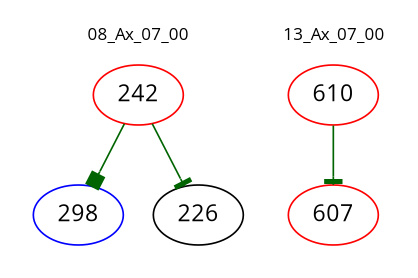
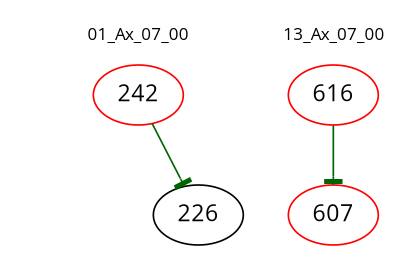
  digraph {
    fontname="Open Sans"
    node [color=red fontname="Open Sans"]
    edge [arrowhead=tee color=darkgreen fontname="Open Sans" style=solid]
    n1 [label=242]
-   n2 [color=blue label=298]
    n3 [color=black label=226]
-   n4 [label=610]
+   n4 [label=616]
    n5 [label=607]
    subgraph cluster_1 {
      color=white
      fontsize=10
-     label="08_Ax_07_00"
+     label="01_Ax_07_00"
      n1
-     n2
      n3
    }
    subgraph cluster_2 {
      color=white
      fontsize=10
      label="13_Ax_07_00"
      n4
      n5
    }
-   n1 -> n2 [arrowhead=box]
    n1 -> n3
    n4 -> n5
  }
